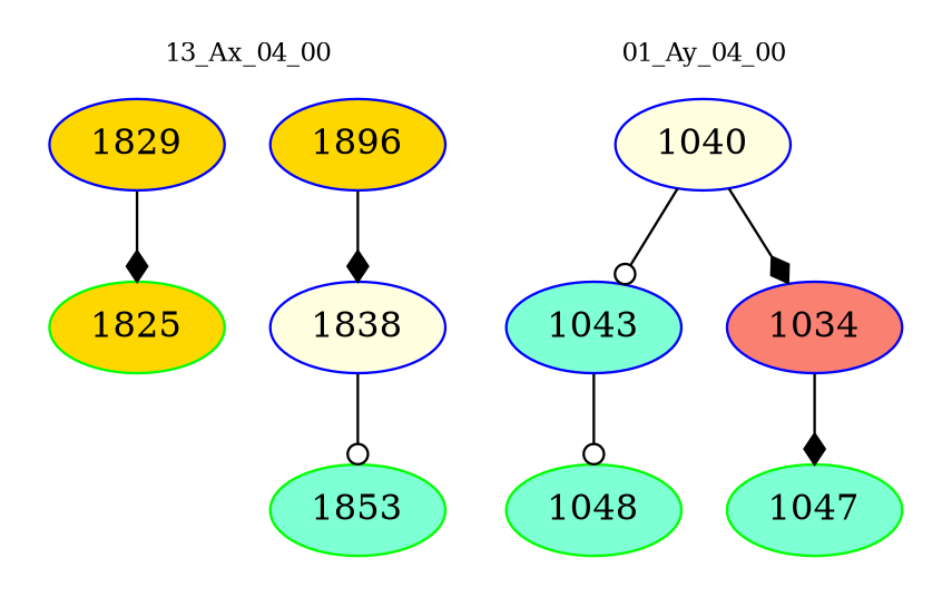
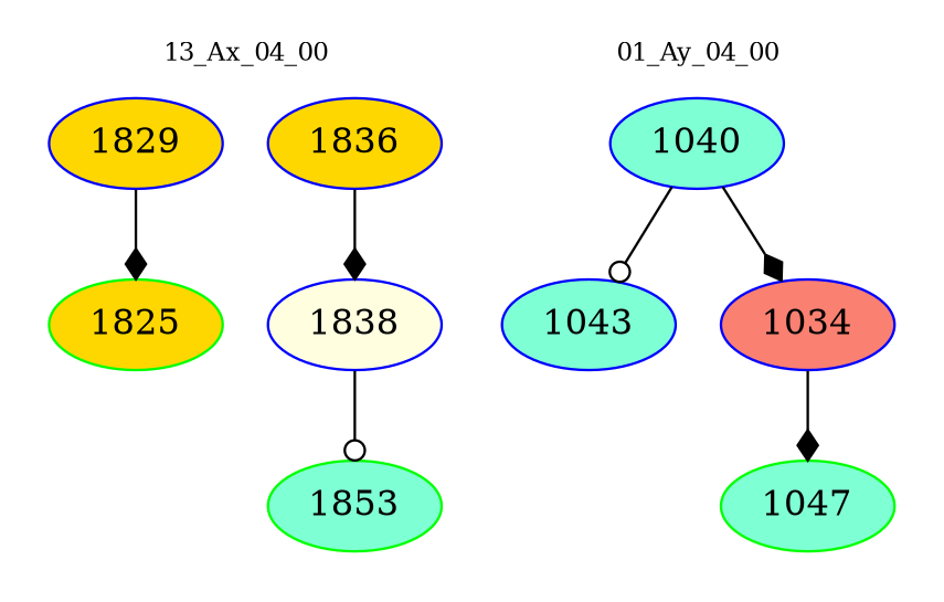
  digraph {
    node [color=blue fillcolor=aquamarine style=filled]
    edge [arrowhead=diamond color=black]
-   n1 [fillcolor=gold label=1896]
+   n1 [fillcolor=gold label=1836]
    n2 [fillcolor=lightyellow label=1838]
    n3 [fillcolor=gold label=1829]
    n4 [color=green label=1853]
    n5 [color=green fillcolor=gold label=1825]
-   n6 [fillcolor=lightyellow label=1040]
+   n6 [label=1040]
    n7 [label=1043]
    n8 [fillcolor=salmon label=1034]
-   n9 [color=green label=1048]
    n10 [color=green label=1047]
    subgraph cluster_1 {
      color=white
      fontsize=10
      label="13_Ax_04_00"
      n1
      n2
      n3
      n4
      n5
    }
    subgraph cluster_2 {
      color=white
      fontsize=10
      label="01_Ay_04_00"
      n6
      n7
      n8
-     n9
      n10
    }
    n1 -> n2
    n2 -> n4 [arrowhead=odot]
    n3 -> n5
    n6 -> n7 [arrowhead=odot]
    n6 -> n8
-   n7 -> n9 [arrowhead=odot]
    n8 -> n10
  }
